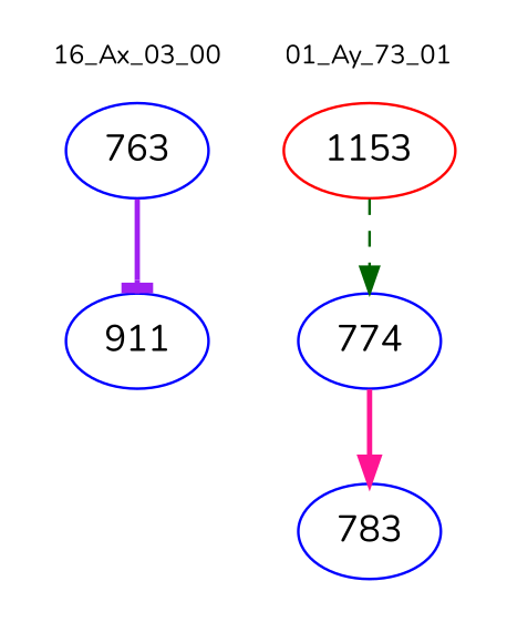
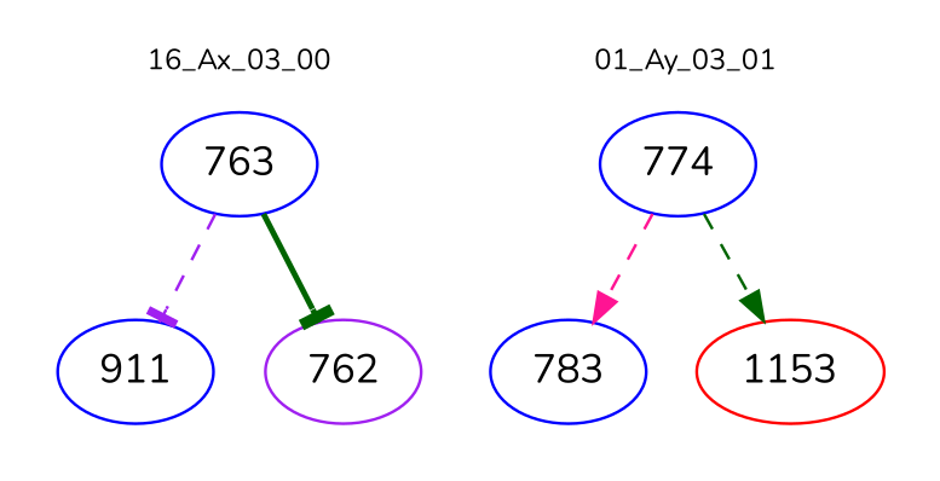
  digraph {
    fontname=Nunito
    node [color=blue fontname=Nunito]
    edge [arrowhead=tee color=darkgreen fontname=Nunito style=bold]
    n1 [label=763]
    n2 [label=911]
+   n3 [color=purple label=762]
    n4 [label=774]
    n5 [label=783]
    n6 [color=red label=1153]
    subgraph cluster_1 {
      color=white
      fontsize=10
      label="16_Ax_03_00"
      n1
      n2
+     n3
    }
    subgraph cluster_2 {
      color=white
      fontsize=10
-     label="01_Ay_73_01"
+     label="01_Ay_03_01"
      n4
      n5
      n6
    }
-   n1 -> n2 [color=purple]
-   n4 -> n5 [arrowhead=normal color=deeppink]
-   n6 -> n4 [arrowhead=normal style=dashed]
+   n1 -> n2 [color=purple style=dashed]
+   n1 -> n3
+   n4 -> n5 [arrowhead=normal color=deeppink style=dashed]
+   n4 -> n6 [arrowhead=normal style=dashed]
  }
